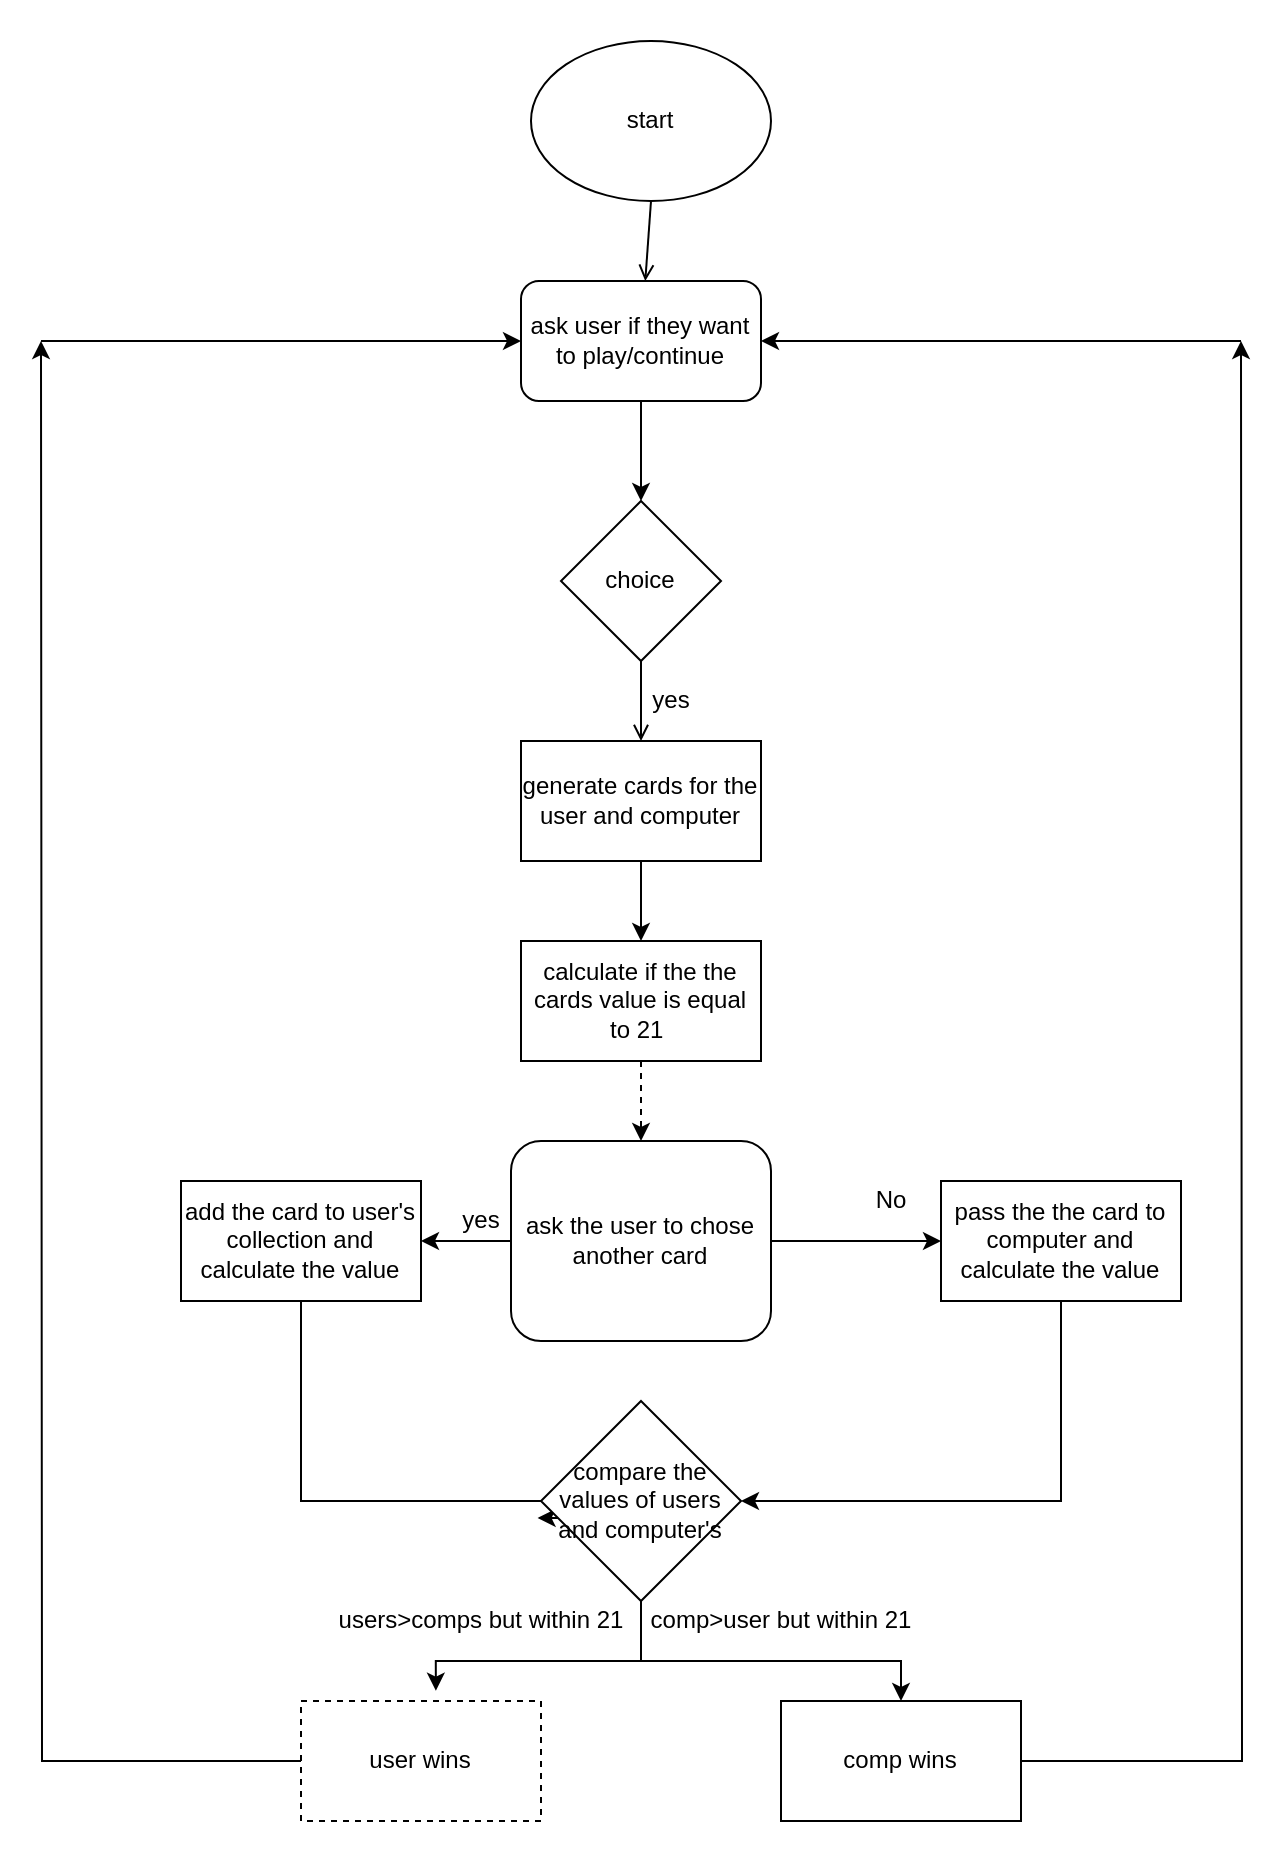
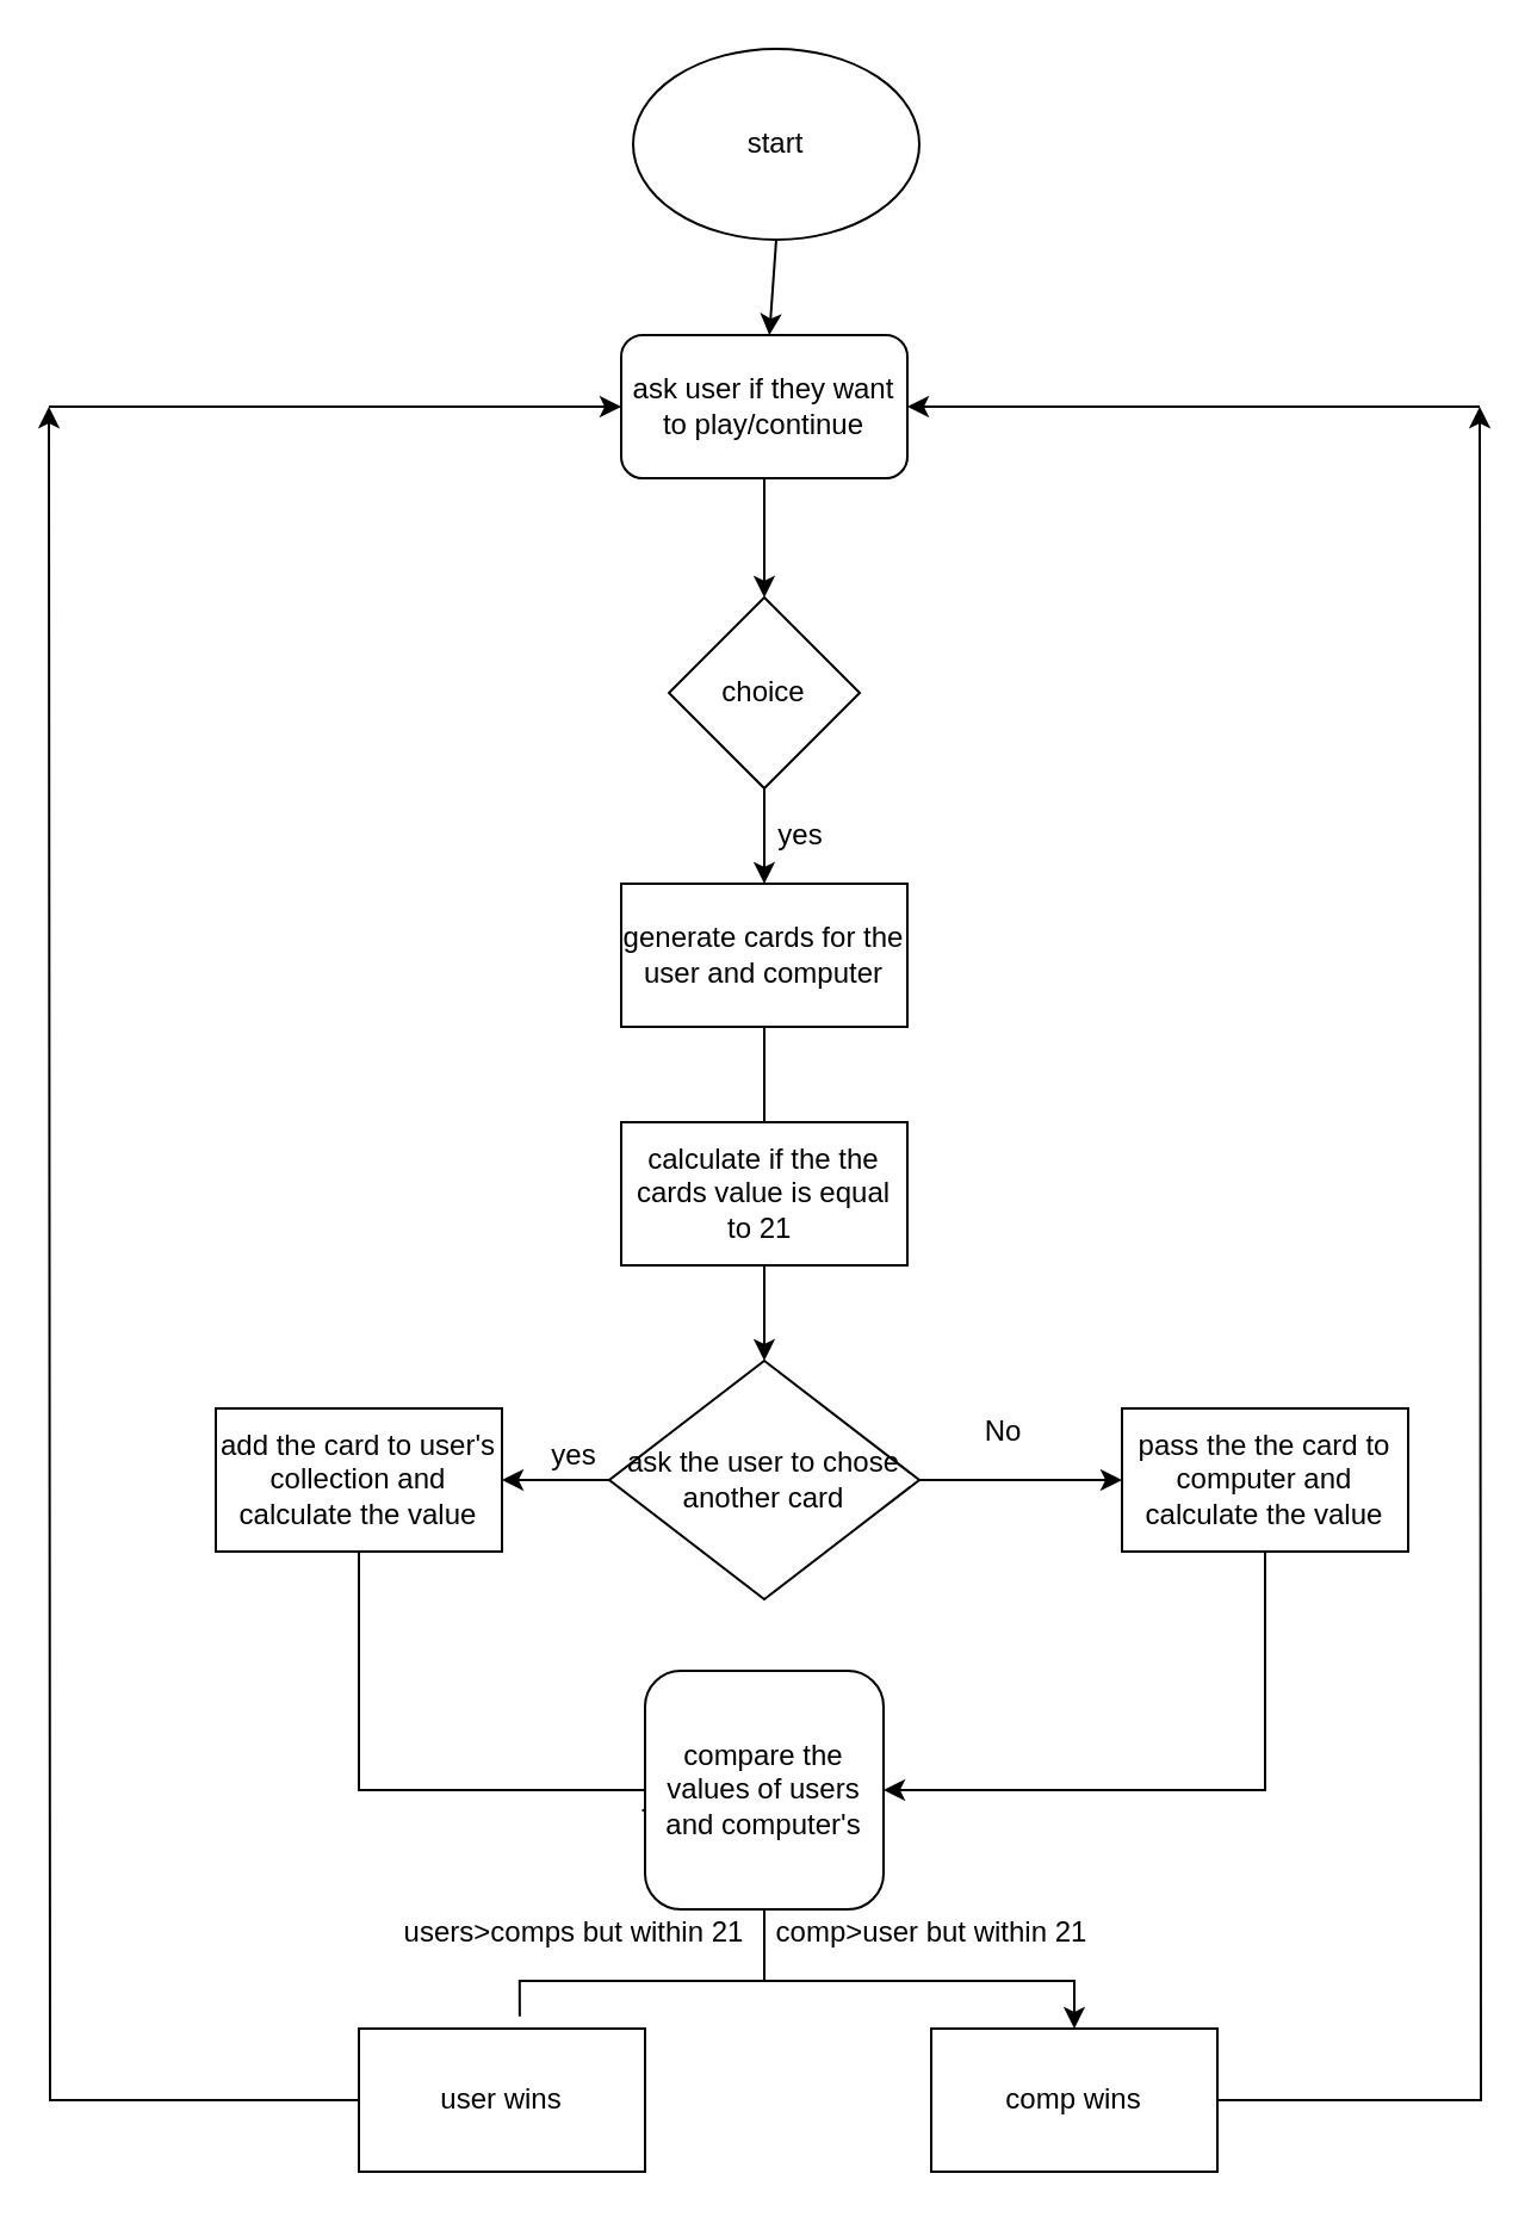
  <mxCell id="0" />
  <mxCell id="1" parent="0" />
  <mxCell id="2" value="start" style="ellipse;whiteSpace=wrap;html=1;" vertex="1" parent="1"><mxGeometry x="265" y="20" width="120" height="80" as="geometry" /></mxCell>
- <mxCell id="3" value="" style="endArrow=open;html=1;rounded=0;exitX=0.5;exitY=1;exitDx=0;exitDy=0;" edge="1" parent="1" source="2" target="5"><mxGeometry width="50" height="50" relative="1" as="geometry"><mxPoint x="300" y="340" as="sourcePoint" /><mxPoint x="320" y="150" as="targetPoint" /><Array as="points" /></mxGeometry></mxCell>
+ <mxCell id="3" value="" style="endArrow=classic;html=1;rounded=0;exitX=0.5;exitY=1;exitDx=0;exitDy=0;" edge="1" parent="1" source="2" target="5"><mxGeometry width="50" height="50" relative="1" as="geometry"><mxPoint x="300" y="340" as="sourcePoint" /><mxPoint x="320" y="150" as="targetPoint" /><Array as="points" /></mxGeometry></mxCell>
  <mxCell id="4" style="edgeStyle=orthogonalEdgeStyle;rounded=0;orthogonalLoop=1;jettySize=auto;html=1;exitX=0.5;exitY=1;exitDx=0;exitDy=0;entryX=0.5;entryY=0;entryDx=0;entryDy=0;" edge="1" parent="1" source="5"><mxGeometry relative="1" as="geometry"><mxPoint x="320" y="250" as="targetPoint" /></mxGeometry></mxCell>
  <mxCell id="5" value="ask user if they want to play/continue" style="rounded=1;whiteSpace=wrap;html=1;" vertex="1" parent="1"><mxGeometry x="260" y="140" width="120" height="60" as="geometry" /></mxCell>
- <mxCell id="6" value="" style="edgeStyle=orthogonalEdgeStyle;rounded=0;orthogonalLoop=1;jettySize=auto;html=1;endArrow=open;" edge="1" parent="1" source="7" target="9"><mxGeometry relative="1" as="geometry" /></mxCell>
+ <mxCell id="6" value="" style="edgeStyle=orthogonalEdgeStyle;rounded=0;orthogonalLoop=1;jettySize=auto;html=1;" edge="1" parent="1" source="7" target="9"><mxGeometry relative="1" as="geometry" /></mxCell>
  <mxCell id="7" value="choice" style="rhombus;whiteSpace=wrap;html=1;" vertex="1" parent="1"><mxGeometry x="280" y="250" width="80" height="80" as="geometry" /></mxCell>
- <mxCell id="8" value="" style="edgeStyle=orthogonalEdgeStyle;rounded=0;orthogonalLoop=1;jettySize=auto;html=1;" edge="1" parent="1" source="9" target="12"><mxGeometry relative="1" as="geometry" /></mxCell>
+ <mxCell id="8" value="" style="edgeStyle=orthogonalEdgeStyle;rounded=0;orthogonalLoop=1;jettySize=auto;html=1;endArrow=none;" edge="1" parent="1" source="9" target="12"><mxGeometry relative="1" as="geometry" /></mxCell>
  <mxCell id="9" value="generate cards for the user and computer" style="whiteSpace=wrap;html=1;" vertex="1" parent="1"><mxGeometry x="260" y="370" width="120" height="60" as="geometry" /></mxCell>
  <mxCell id="10" value="yes" style="text;html=1;align=center;verticalAlign=middle;resizable=0;points=[];autosize=1;strokeColor=none;fillColor=none;" vertex="1" parent="1"><mxGeometry x="320" y="340" width="30" height="20" as="geometry" /></mxCell>
- <mxCell id="11" value="" style="edgeStyle=orthogonalEdgeStyle;rounded=0;orthogonalLoop=1;jettySize=auto;html=1;dashed=1;" edge="1" parent="1" source="12" target="15"><mxGeometry relative="1" as="geometry" /></mxCell>
+ <mxCell id="11" value="" style="edgeStyle=orthogonalEdgeStyle;rounded=0;orthogonalLoop=1;jettySize=auto;html=1;" edge="1" parent="1" source="12" target="15"><mxGeometry relative="1" as="geometry" /></mxCell>
  <mxCell id="12" value="calculate if the the cards value is equal to 21&amp;nbsp;" style="whiteSpace=wrap;html=1;" vertex="1" parent="1"><mxGeometry x="260" y="470" width="120" height="60" as="geometry" /></mxCell>
  <mxCell id="13" value="" style="edgeStyle=orthogonalEdgeStyle;rounded=0;orthogonalLoop=1;jettySize=auto;html=1;" edge="1" parent="1" source="15" target="17"><mxGeometry relative="1" as="geometry" /></mxCell>
  <mxCell id="14" value="" style="edgeStyle=orthogonalEdgeStyle;rounded=0;orthogonalLoop=1;jettySize=auto;html=1;" edge="1" parent="1" source="15" target="20"><mxGeometry relative="1" as="geometry" /></mxCell>
- <mxCell id="15" value="ask the user to chose another card" style="whiteSpace=wrap;html=1;rounded=1;" vertex="1" parent="1"><mxGeometry x="255" y="570" width="130" height="100" as="geometry" /></mxCell>
+ <mxCell id="15" value="ask the user to chose another card" style="rhombus;whiteSpace=wrap;html=1;" vertex="1" parent="1"><mxGeometry x="255" y="570" width="130" height="100" as="geometry" /></mxCell>
  <mxCell id="16" style="edgeStyle=orthogonalEdgeStyle;rounded=0;orthogonalLoop=1;jettySize=auto;html=1;exitX=0.5;exitY=1;exitDx=0;exitDy=0;entryX=-0.017;entryY=0.585;entryDx=0;entryDy=0;entryPerimeter=0;" edge="1" parent="1" source="17" target="24"><mxGeometry relative="1" as="geometry"><Array as="points"><mxPoint x="150" y="750" /><mxPoint x="279" y="750" /></Array></mxGeometry></mxCell>
  <mxCell id="17" value="add the card to user's collection and calculate the value" style="whiteSpace=wrap;html=1;" vertex="1" parent="1"><mxGeometry x="90" y="590" width="120" height="60" as="geometry" /></mxCell>
  <mxCell id="18" value="yes" style="text;html=1;align=center;verticalAlign=middle;resizable=0;points=[];autosize=1;strokeColor=none;fillColor=none;" vertex="1" parent="1"><mxGeometry x="225" y="600" width="30" height="20" as="geometry" /></mxCell>
  <mxCell id="19" style="edgeStyle=orthogonalEdgeStyle;rounded=0;orthogonalLoop=1;jettySize=auto;html=1;exitX=0.5;exitY=1;exitDx=0;exitDy=0;entryX=1;entryY=0.5;entryDx=0;entryDy=0;" edge="1" parent="1" source="20" target="24"><mxGeometry relative="1" as="geometry" /></mxCell>
  <mxCell id="20" value="pass the the card to computer and calculate the value" style="whiteSpace=wrap;html=1;" vertex="1" parent="1"><mxGeometry x="470" y="590" width="120" height="60" as="geometry" /></mxCell>
- <mxCell id="21" value="No" style="text;html=1;align=center;verticalAlign=middle;resizable=0;points=[];autosize=1;strokeColor=none;fillColor=none;" vertex="1" parent="1"><mxGeometry x="430" y="590" width="30" height="20" as="geometry" /></mxCell>
- <mxCell id="22" style="edgeStyle=orthogonalEdgeStyle;rounded=0;orthogonalLoop=1;jettySize=auto;html=1;exitX=0.5;exitY=1;exitDx=0;exitDy=0;entryX=0.562;entryY=-0.086;entryDx=0;entryDy=0;entryPerimeter=0;" edge="1" parent="1" source="24" target="26"><mxGeometry relative="1" as="geometry"><Array as="points"><mxPoint x="320" y="830" /><mxPoint x="217" y="830" /></Array></mxGeometry></mxCell>
+ <mxCell id="21" value="No" style="text;html=1;align=center;verticalAlign=middle;resizable=0;points=[];autosize=1;strokeColor=none;fillColor=none;" vertex="1" parent="1"><mxGeometry x="405" y="590" width="30" height="20" as="geometry" /></mxCell>
+ <mxCell id="22" style="edgeStyle=orthogonalEdgeStyle;rounded=0;orthogonalLoop=1;jettySize=auto;html=1;exitX=0.5;exitY=1;exitDx=0;exitDy=0;entryX=0.562;entryY=-0.086;entryDx=0;entryDy=0;entryPerimeter=0;endArrow=none;" edge="1" parent="1" source="24" target="26"><mxGeometry relative="1" as="geometry"><Array as="points"><mxPoint x="320" y="830" /><mxPoint x="217" y="830" /></Array></mxGeometry></mxCell>
  <mxCell id="23" style="edgeStyle=orthogonalEdgeStyle;rounded=0;orthogonalLoop=1;jettySize=auto;html=1;entryX=0.5;entryY=0;entryDx=0;entryDy=0;" edge="1" parent="1" source="24" target="29"><mxGeometry relative="1" as="geometry"><Array as="points"><mxPoint x="320" y="830" /><mxPoint x="450" y="830" /></Array></mxGeometry></mxCell>
- <mxCell id="24" value="compare the values of users and computer's" style="rhombus;whiteSpace=wrap;html=1;" vertex="1" parent="1"><mxGeometry x="270" y="700" width="100" height="100" as="geometry" /></mxCell>
+ <mxCell id="24" value="compare the values of users and computer's" style="whiteSpace=wrap;html=1;rounded=1;" vertex="1" parent="1"><mxGeometry x="270" y="700" width="100" height="100" as="geometry" /></mxCell>
  <mxCell id="25" style="edgeStyle=orthogonalEdgeStyle;rounded=0;orthogonalLoop=1;jettySize=auto;html=1;exitX=0;exitY=0.5;exitDx=0;exitDy=0;" edge="1" parent="1" source="26"><mxGeometry relative="1" as="geometry"><mxPoint x="20" y="170" as="targetPoint" /></mxGeometry></mxCell>
- <mxCell id="26" value="user wins" style="whiteSpace=wrap;html=1;dashed=1;" vertex="1" parent="1"><mxGeometry x="150" y="850" width="120" height="60" as="geometry" /></mxCell>
+ <mxCell id="26" value="user wins" style="whiteSpace=wrap;html=1;" vertex="1" parent="1"><mxGeometry x="150" y="850" width="120" height="60" as="geometry" /></mxCell>
  <mxCell id="27" value="users&amp;gt;comps but within 21" style="text;html=1;align=center;verticalAlign=middle;resizable=0;points=[];autosize=1;strokeColor=none;fillColor=none;" vertex="1" parent="1"><mxGeometry x="160" y="800" width="160" height="20" as="geometry" /></mxCell>
  <mxCell id="28" style="edgeStyle=orthogonalEdgeStyle;rounded=0;orthogonalLoop=1;jettySize=auto;html=1;exitX=1;exitY=0.5;exitDx=0;exitDy=0;" edge="1" parent="1" source="29"><mxGeometry relative="1" as="geometry"><mxPoint x="620" y="170" as="targetPoint" /></mxGeometry></mxCell>
  <mxCell id="29" value="comp wins" style="whiteSpace=wrap;html=1;" vertex="1" parent="1"><mxGeometry x="390" y="850" width="120" height="60" as="geometry" /></mxCell>
  <mxCell id="30" value="comp&amp;gt;user but within 21" style="text;html=1;align=center;verticalAlign=middle;resizable=0;points=[];autosize=1;strokeColor=none;fillColor=none;" vertex="1" parent="1"><mxGeometry x="315" y="800" width="150" height="20" as="geometry" /></mxCell>
  <mxCell id="31" value="" style="endArrow=classic;html=1;rounded=0;entryX=0;entryY=0.5;entryDx=0;entryDy=0;" edge="1" parent="1" target="5"><mxGeometry width="50" height="50" relative="1" as="geometry"><mxPoint x="20" y="170" as="sourcePoint" /><mxPoint x="70" y="230" as="targetPoint" /></mxGeometry></mxCell>
  <mxCell id="32" value="" style="endArrow=classic;html=1;rounded=0;entryX=1;entryY=0.5;entryDx=0;entryDy=0;" edge="1" parent="1" target="5"><mxGeometry width="50" height="50" relative="1" as="geometry"><mxPoint x="620" y="170" as="sourcePoint" /><mxPoint x="500" y="350" as="targetPoint" /></mxGeometry></mxCell>
